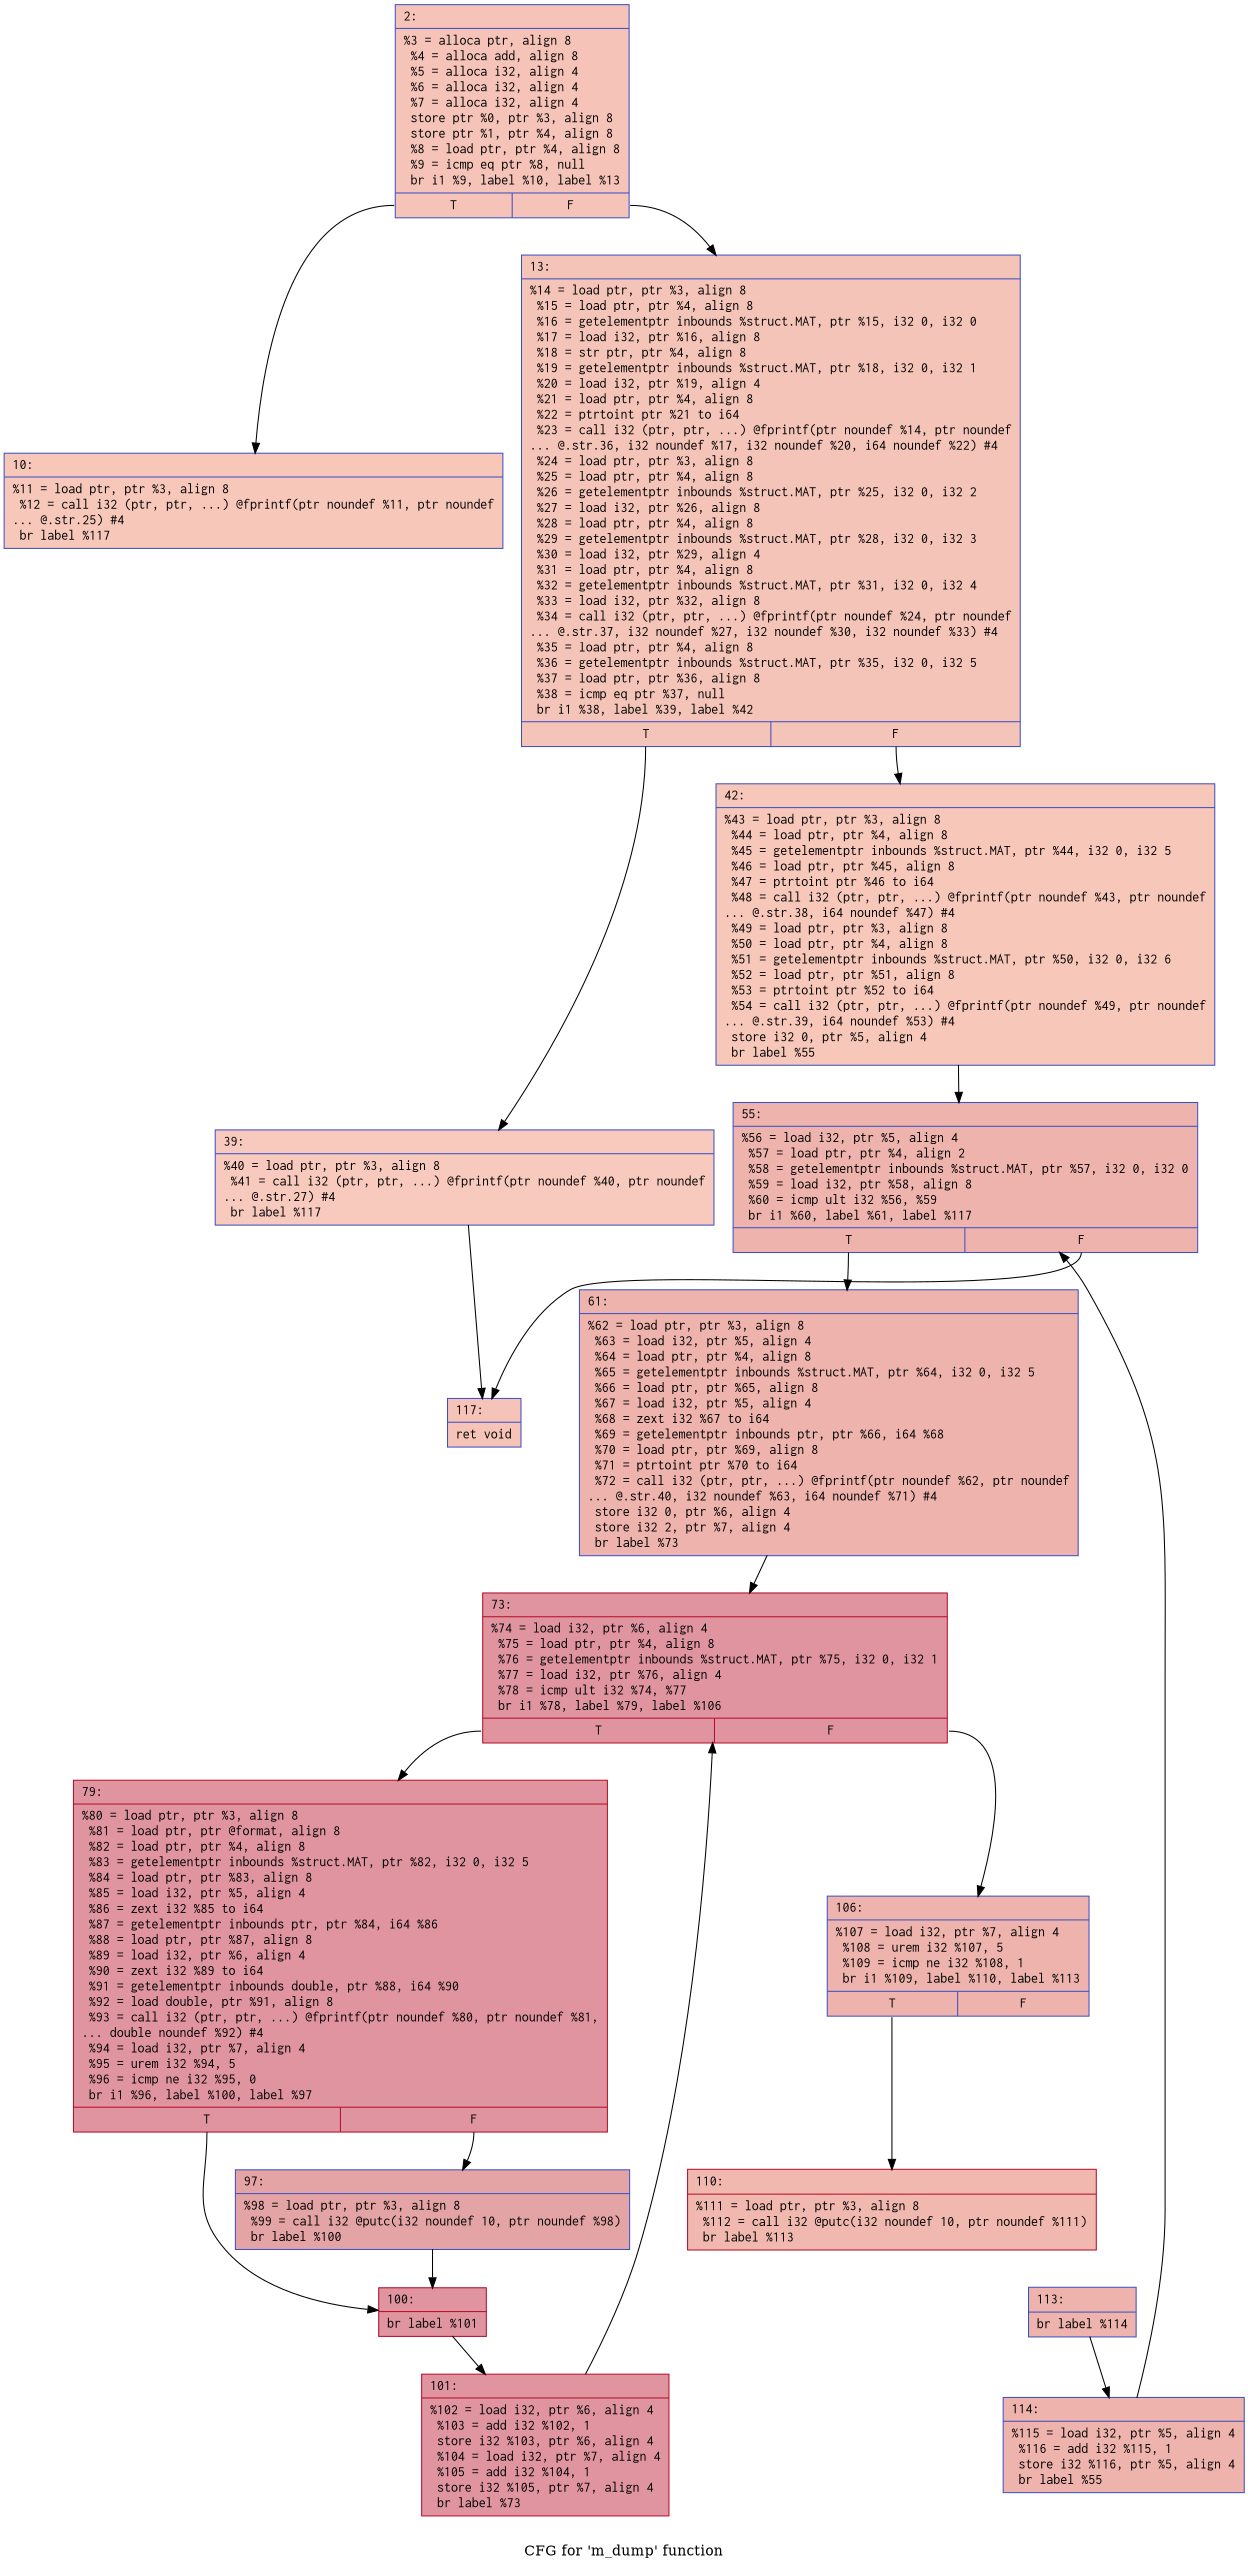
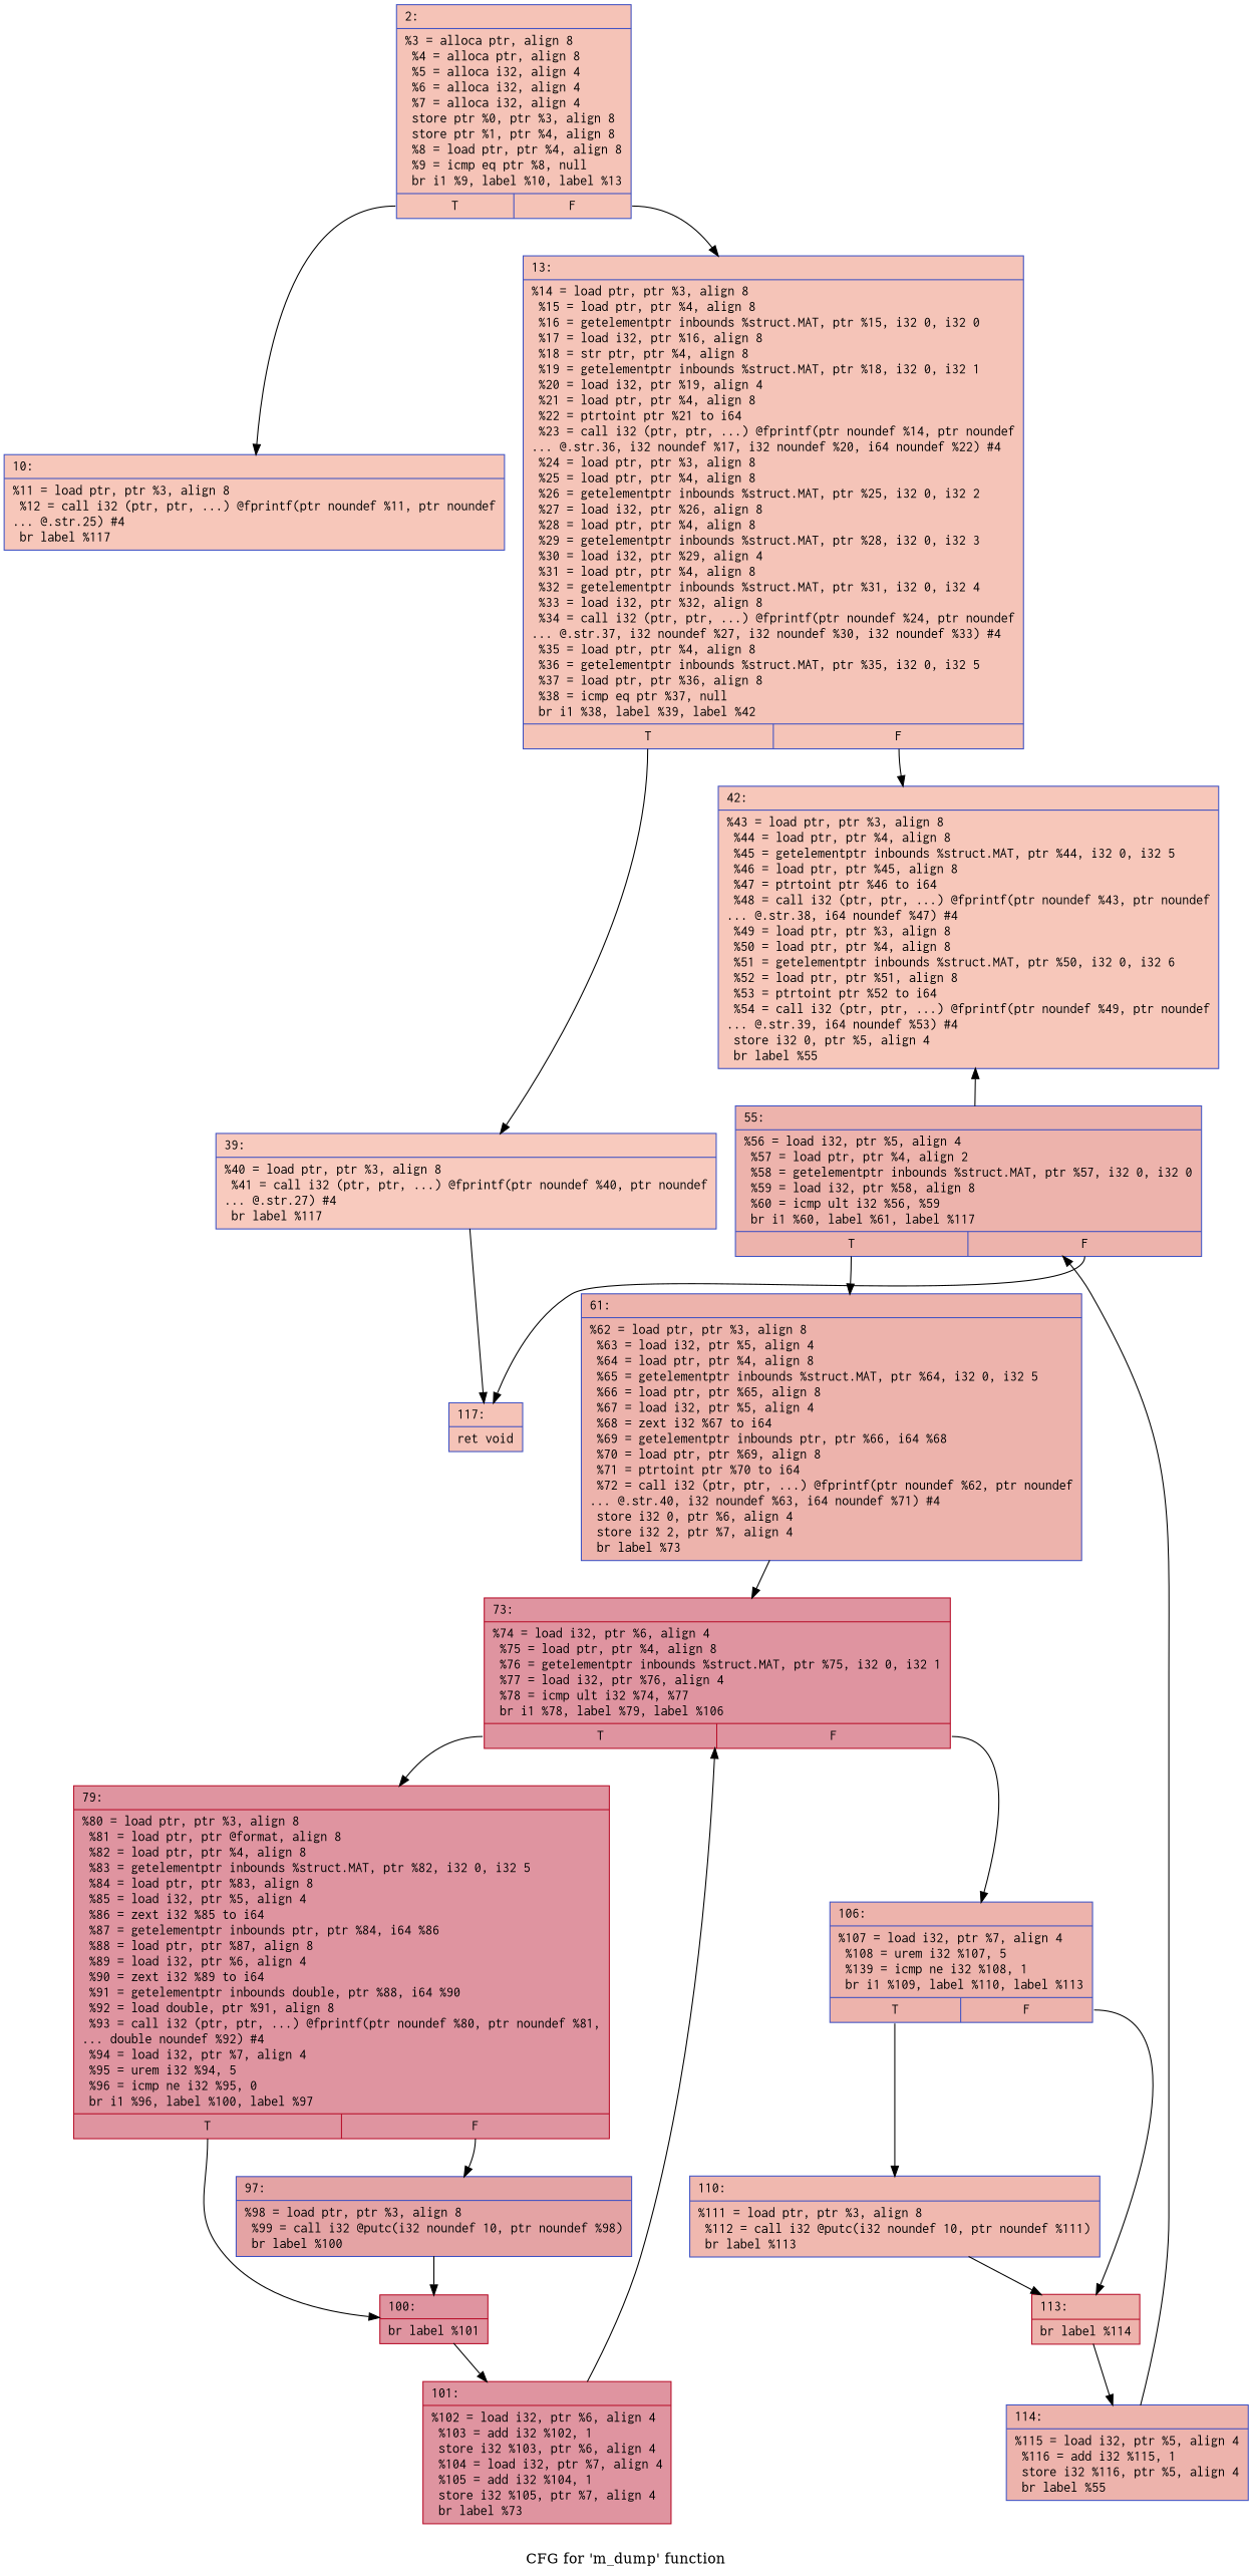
  digraph {
    label="CFG for 'm_dump' function"
    node [color="#3d50c3ff" fillcolor="#d6524470" fontname=Courier shape=record style=filled]
-   n1 [fillcolor="#e8765c70" label="{2:\l|  %3 = alloca ptr, align 8\l  %4 = alloca add, align 8\l  %5 = alloca i32, align 4\l  %6 = alloca i32, align 4\l  %7 = alloca i32, align 4\l  store ptr %0, ptr %3, align 8\l  store ptr %1, ptr %4, align 8\l  %8 = load ptr, ptr %4, align 8\l  %9 = icmp eq ptr %8, null\l  br i1 %9, label %10, label %13\l|{<s0>T|<s1>F}}"]
+   n1 [fillcolor="#e8765c70" label="{2:\l|  %3 = alloca ptr, align 8\l  %4 = alloca ptr, align 8\l  %5 = alloca i32, align 4\l  %6 = alloca i32, align 4\l  %7 = alloca i32, align 4\l  store ptr %0, ptr %3, align 8\l  store ptr %1, ptr %4, align 8\l  %8 = load ptr, ptr %4, align 8\l  %9 = icmp eq ptr %8, null\l  br i1 %9, label %10, label %13\l|{<s0>T|<s1>F}}"]
    n2 [fillcolor="#ec7f6370" label="{10:\l|  %11 = load ptr, ptr %3, align 8\l  %12 = call i32 (ptr, ptr, ...) @fprintf(ptr noundef %11, ptr noundef\l... @.str.25) #4\l  br label %117\l}"]
    n3 [fillcolor="#e97a5f70" label="{13:\l|  %14 = load ptr, ptr %3, align 8\l  %15 = load ptr, ptr %4, align 8\l  %16 = getelementptr inbounds %struct.MAT, ptr %15, i32 0, i32 0\l  %17 = load i32, ptr %16, align 8\l  %18 = str ptr, ptr %4, align 8\l  %19 = getelementptr inbounds %struct.MAT, ptr %18, i32 0, i32 1\l  %20 = load i32, ptr %19, align 4\l  %21 = load ptr, ptr %4, align 8\l  %22 = ptrtoint ptr %21 to i64\l  %23 = call i32 (ptr, ptr, ...) @fprintf(ptr noundef %14, ptr noundef\l... @.str.36, i32 noundef %17, i32 noundef %20, i64 noundef %22) #4\l  %24 = load ptr, ptr %3, align 8\l  %25 = load ptr, ptr %4, align 8\l  %26 = getelementptr inbounds %struct.MAT, ptr %25, i32 0, i32 2\l  %27 = load i32, ptr %26, align 8\l  %28 = load ptr, ptr %4, align 8\l  %29 = getelementptr inbounds %struct.MAT, ptr %28, i32 0, i32 3\l  %30 = load i32, ptr %29, align 4\l  %31 = load ptr, ptr %4, align 8\l  %32 = getelementptr inbounds %struct.MAT, ptr %31, i32 0, i32 4\l  %33 = load i32, ptr %32, align 8\l  %34 = call i32 (ptr, ptr, ...) @fprintf(ptr noundef %24, ptr noundef\l... @.str.37, i32 noundef %27, i32 noundef %30, i32 noundef %33) #4\l  %35 = load ptr, ptr %4, align 8\l  %36 = getelementptr inbounds %struct.MAT, ptr %35, i32 0, i32 5\l  %37 = load ptr, ptr %36, align 8\l  %38 = icmp eq ptr %37, null\l  br i1 %38, label %39, label %42\l|{<s0>T|<s1>F}}"]
    n4 [fillcolor="#ef886b70" label="{39:\l|  %40 = load ptr, ptr %3, align 8\l  %41 = call i32 (ptr, ptr, ...) @fprintf(ptr noundef %40, ptr noundef\l... @.str.27) #4\l  br label %117\l}"]
    n5 [fillcolor="#ec7f6370" label="{42:\l|  %43 = load ptr, ptr %3, align 8\l  %44 = load ptr, ptr %4, align 8\l  %45 = getelementptr inbounds %struct.MAT, ptr %44, i32 0, i32 5\l  %46 = load ptr, ptr %45, align 8\l  %47 = ptrtoint ptr %46 to i64\l  %48 = call i32 (ptr, ptr, ...) @fprintf(ptr noundef %43, ptr noundef\l... @.str.38, i64 noundef %47) #4\l  %49 = load ptr, ptr %3, align 8\l  %50 = load ptr, ptr %4, align 8\l  %51 = getelementptr inbounds %struct.MAT, ptr %50, i32 0, i32 6\l  %52 = load ptr, ptr %51, align 8\l  %53 = ptrtoint ptr %52 to i64\l  %54 = call i32 (ptr, ptr, ...) @fprintf(ptr noundef %49, ptr noundef\l... @.str.39, i64 noundef %53) #4\l  store i32 0, ptr %5, align 4\l  br label %55\l}"]
    n6 [fillcolor="#e8765c70" label="{117:\l|  ret void\l}"]
    n7 [label="{55:\l|  %56 = load i32, ptr %5, align 4\l  %57 = load ptr, ptr %4, align 2\l  %58 = getelementptr inbounds %struct.MAT, ptr %57, i32 0, i32 0\l  %59 = load i32, ptr %58, align 8\l  %60 = icmp ult i32 %56, %59\l  br i1 %60, label %61, label %117\l|{<s0>T|<s1>F}}"]
    n8 [label="{61:\l|  %62 = load ptr, ptr %3, align 8\l  %63 = load i32, ptr %5, align 4\l  %64 = load ptr, ptr %4, align 8\l  %65 = getelementptr inbounds %struct.MAT, ptr %64, i32 0, i32 5\l  %66 = load ptr, ptr %65, align 8\l  %67 = load i32, ptr %5, align 4\l  %68 = zext i32 %67 to i64\l  %69 = getelementptr inbounds ptr, ptr %66, i64 %68\l  %70 = load ptr, ptr %69, align 8\l  %71 = ptrtoint ptr %70 to i64\l  %72 = call i32 (ptr, ptr, ...) @fprintf(ptr noundef %62, ptr noundef\l... @.str.40, i32 noundef %63, i64 noundef %71) #4\l  store i32 0, ptr %6, align 4\l  store i32 2, ptr %7, align 4\l  br label %73\l}"]
    n9 [color="#b70d28ff" fillcolor="#b70d2870" label="{73:\l|  %74 = load i32, ptr %6, align 4\l  %75 = load ptr, ptr %4, align 8\l  %76 = getelementptr inbounds %struct.MAT, ptr %75, i32 0, i32 1\l  %77 = load i32, ptr %76, align 4\l  %78 = icmp ult i32 %74, %77\l  br i1 %78, label %79, label %106\l|{<s0>T|<s1>F}}"]
    n10 [color="#b70d28ff" fillcolor="#b70d2870" label="{79:\l|  %80 = load ptr, ptr %3, align 8\l  %81 = load ptr, ptr @format, align 8\l  %82 = load ptr, ptr %4, align 8\l  %83 = getelementptr inbounds %struct.MAT, ptr %82, i32 0, i32 5\l  %84 = load ptr, ptr %83, align 8\l  %85 = load i32, ptr %5, align 4\l  %86 = zext i32 %85 to i64\l  %87 = getelementptr inbounds ptr, ptr %84, i64 %86\l  %88 = load ptr, ptr %87, align 8\l  %89 = load i32, ptr %6, align 4\l  %90 = zext i32 %89 to i64\l  %91 = getelementptr inbounds double, ptr %88, i64 %90\l  %92 = load double, ptr %91, align 8\l  %93 = call i32 (ptr, ptr, ...) @fprintf(ptr noundef %80, ptr noundef %81,\l... double noundef %92) #4\l  %94 = load i32, ptr %7, align 4\l  %95 = urem i32 %94, 5\l  %96 = icmp ne i32 %95, 0\l  br i1 %96, label %100, label %97\l|{<s0>T|<s1>F}}"]
-   n11 [label="{106:\l|  %107 = load i32, ptr %7, align 4\l  %108 = urem i32 %107, 5\l  %109 = icmp ne i32 %108, 1\l  br i1 %109, label %110, label %113\l|{<s0>T|<s1>F}}"]
+   n11 [label="{106:\l|  %107 = load i32, ptr %7, align 4\l  %108 = urem i32 %107, 5\l  %139 = icmp ne i32 %108, 1\l  br i1 %109, label %110, label %113\l|{<s0>T|<s1>F}}"]
    n12 [color="#b70d28ff" fillcolor="#b70d2870" label="{100:\l|  br label %101\l}"]
    n13 [fillcolor="#c32e3170" label="{97:\l|  %98 = load ptr, ptr %3, align 8\l  %99 = call i32 @putc(i32 noundef 10, ptr noundef %98)\l  br label %100\l}"]
-   n14 [color="#b70d28ff" fillcolor="#dc5d4a70" label="{110:\l|  %111 = load ptr, ptr %3, align 8\l  %112 = call i32 @putc(i32 noundef 10, ptr noundef %111)\l  br label %113\l}"]
-   n15 [label="{113:\l|  br label %114\l}"]
+   n14 [fillcolor="#dc5d4a70" label="{110:\l|  %111 = load ptr, ptr %3, align 8\l  %112 = call i32 @putc(i32 noundef 10, ptr noundef %111)\l  br label %113\l}"]
+   n15 [color="#b70d28ff" label="{113:\l|  br label %114\l}"]
    n16 [color="#b70d28ff" fillcolor="#b70d2870" label="{101:\l|  %102 = load i32, ptr %6, align 4\l  %103 = add i32 %102, 1\l  store i32 %103, ptr %6, align 4\l  %104 = load i32, ptr %7, align 4\l  %105 = add i32 %104, 1\l  store i32 %105, ptr %7, align 4\l  br label %73\l}"]
    n17 [label="{114:\l|  %115 = load i32, ptr %5, align 4\l  %116 = add i32 %115, 1\l  store i32 %116, ptr %5, align 4\l  br label %55\l}"]
    n1 -> n2 [tailport=s0]
    n1 -> n3 [tailport=s1]
    n3 -> n4 [tailport=s0]
    n3 -> n5 [tailport=s1]
    n4 -> n6
-   n5 -> n7
+   n7 -> n5
    n7 -> n6 [tailport=s1]
    n7 -> n8 [tailport=s0]
    n8 -> n9
    n9 -> n10 [tailport=s0]
    n9 -> n11 [tailport=s1]
    n10 -> n12 [tailport=s0]
    n10 -> n13 [tailport=s1]
    n11 -> n14 [tailport=s0]
+   n11 -> n15 [tailport=s1]
    n12 -> n16
    n13 -> n12
+   n14 -> n15
    n15 -> n17
    n16 -> n9
    n17 -> n7
  }
